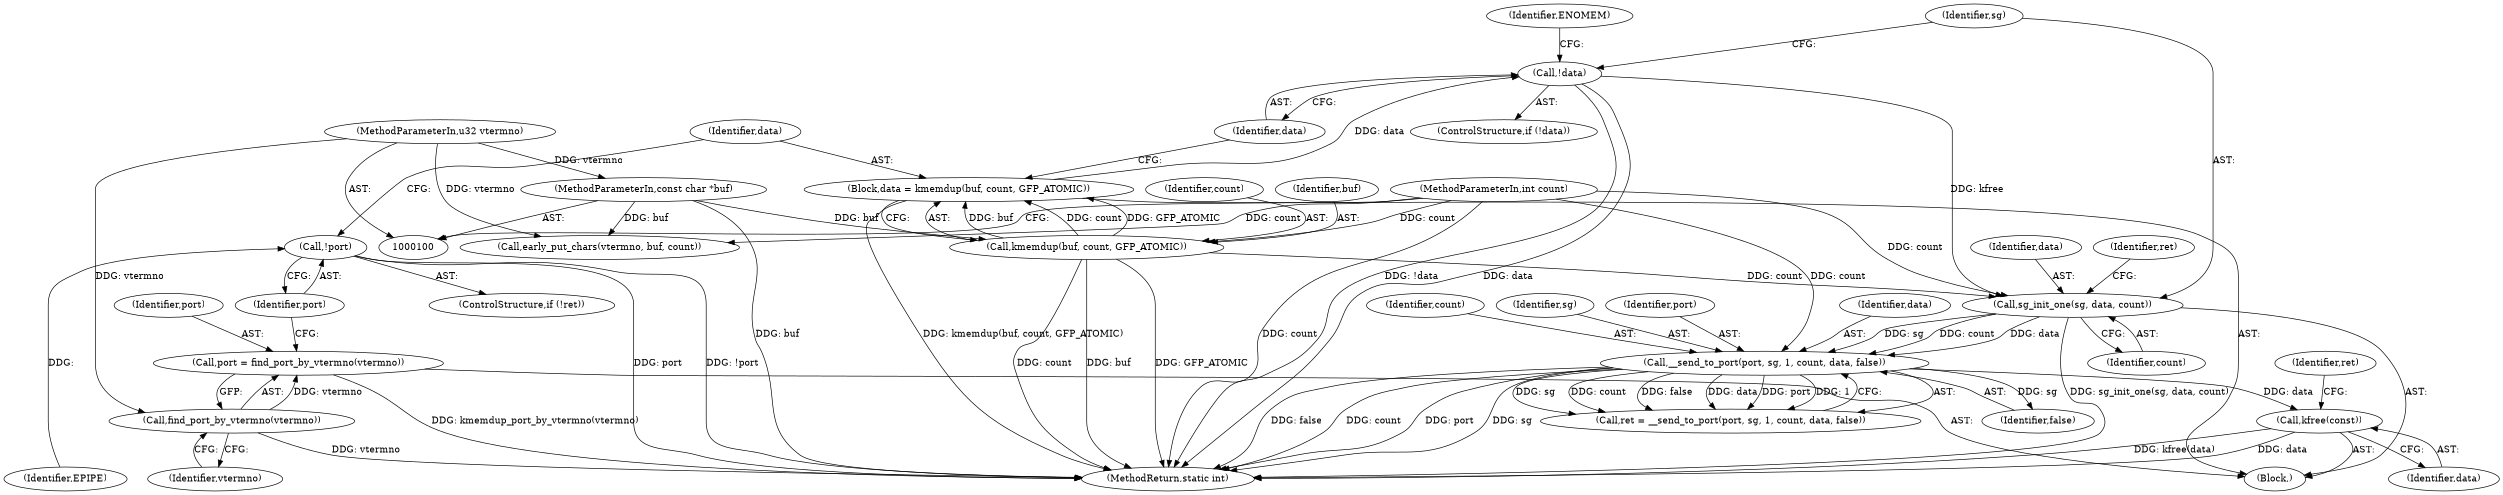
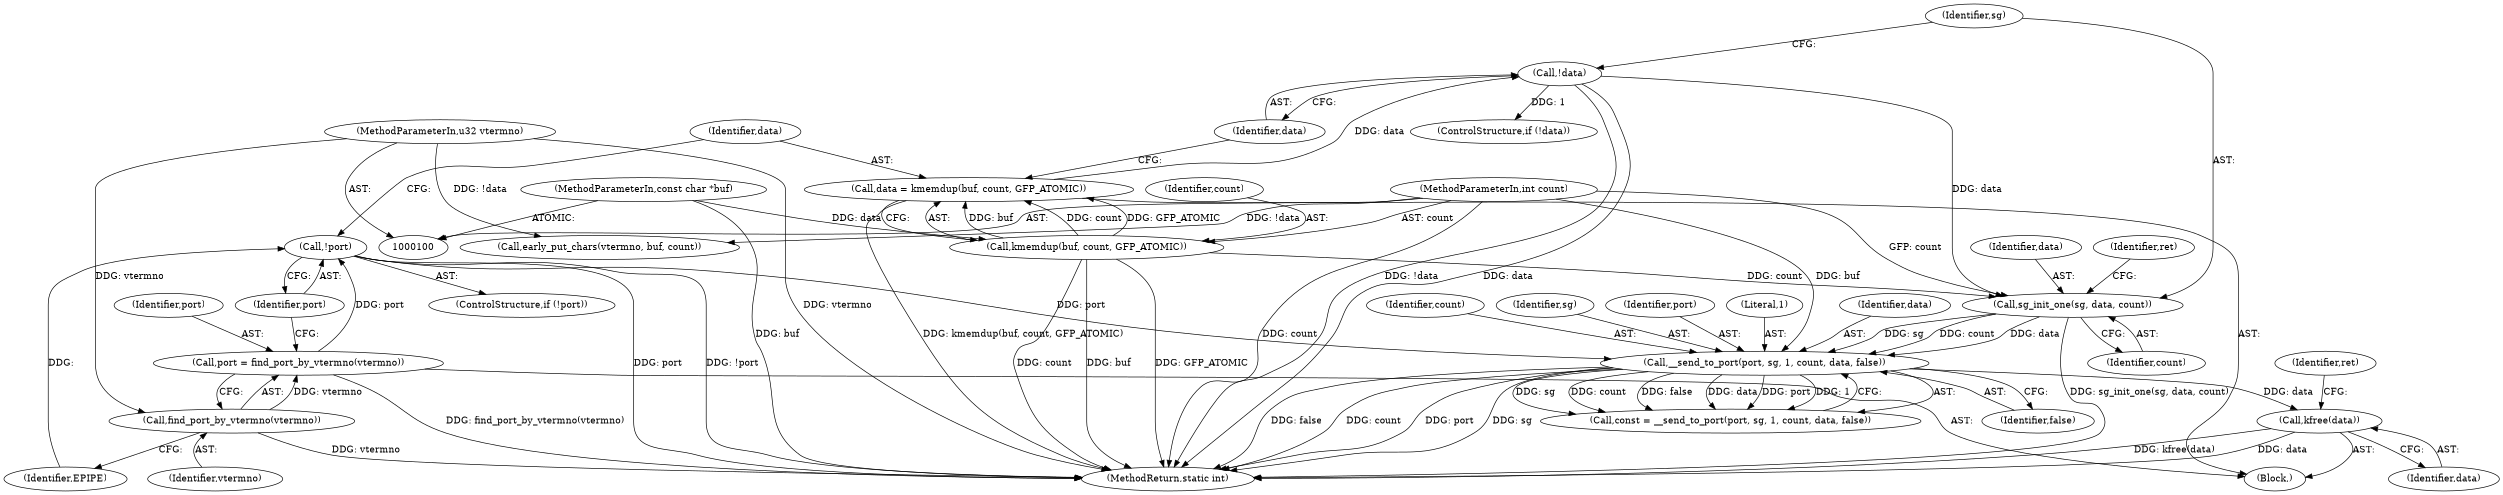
  digraph {
-   n1 [label="(Call,kfree(const))"]
+   n1 [label="(Call,kfree(data))"]
    n2 [label="(Identifier,data)"]
    n3 [label="(MethodReturn,static int)"]
    n4 [label="(Block,)"]
    n5 [label="(Call,__send_to_port(port, sg, 1, count, data, false))"]
    n6 [label="(Identifier,false)"]
-   n7 [label="(Call,ret = __send_to_port(port, sg, 1, count, data, false))"]
+   n7 [label="(Call,const = __send_to_port(port, sg, 1, count, data, false))"]
    n8 [label="(Call,!port)"]
-   n9 [label="(ControlStructure,if (!ret))"]
+   n9 [label="(ControlStructure,if (!port))"]
    n10 [label="(Identifier,port)"]
    n11 [label="(Call,port = find_port_by_vtermno(vtermno))"]
    n12 [label="(Call,find_port_by_vtermno(vtermno))"]
    n13 [label="(Identifier,vtermno)"]
    n14 [label="(MethodParameterIn,u32 vtermno)"]
    n15 [label="(Call,early_put_chars(vtermno, buf, count))"]
    1000100
    n17 [label="(Call,sg_init_one(sg, data, count))"]
    n18 [label="(Identifier,count)"]
    n19 [label="(Call,!data)"]
    n20 [label="(ControlStructure,if (!data))"]
    n21 [label="(Identifier,data)"]
-   n22 [label="(Block,data = kmemdup(buf, count, GFP_ATOMIC))"]
+   n22 [label="(Call,data = kmemdup(buf, count, GFP_ATOMIC))"]
    n23 [label="(Call,kmemdup(buf, count, GFP_ATOMIC))"]
    n24 [label="(MethodParameterIn,const char *buf)"]
    n25 [label="(MethodParameterIn,int count)"]
    n26 [label="(Identifier,data)"]
    n27 [label="(Identifier,count)"]
    n28 [label="(Identifier,data)"]
    n29 [label="(Identifier,EPIPE)"]
    n30 [label="(Identifier,sg)"]
    n31 [label="(Identifier,port)"]
    n32 [label="(Identifier,port)"]
    n33 [label="(Identifier,count)"]
+   n34 [label="(Literal,1)"]
    n35 [label="(Identifier,data)"]
    n36 [label="(Identifier,ret)"]
-   n37 [label="(Identifier,ENOMEM)"]
    n38 [label="(Identifier,sg)"]
    n39 [label="(Identifier,ret)"]
-   n40 [label="(Identifier,buf)"]
    n1 -> n2 [label="CFG: "]
    n1 -> n3 [label="DDG: kfree(data)"]
    n1 -> n3 [label="DDG: data"]
    n1 -> n4 [label="AST: "]
    n2 -> n1 [label="AST: "]
    n5 -> n1 [label="DDG: data"]
    n5 -> n3 [label="DDG: false"]
    n5 -> n3 [label="DDG: count"]
    n5 -> n3 [label="DDG: port"]
    n5 -> n3 [label="DDG: sg"]
-   n5 -> n6 [label="DDG: sg"]
+   n5 -> n6 [label="CFG: "]
    n5 -> n7 [label="AST: "]
    n5 -> n7 [label="DDG: sg"]
    n5 -> n7 [label="DDG: count"]
    n5 -> n7 [label="DDG: false"]
    n5 -> n7 [label="DDG: data"]
    n5 -> n7 [label="DDG: port"]
    n5 -> n7 [label="DDG: 1"]
    n6 -> n5 [label="AST: "]
    n7 -> n5 [label="CFG: "]
    n8 -> n3 [label="DDG: port"]
    n8 -> n3 [label="DDG: !port"]
+   n8 -> n5 [label="DDG: port"]
    n8 -> n9 [label="AST: "]
    n8 -> n10 [label="CFG: "]
    n10 -> n8 [label="AST: "]
    n10 -> n11 [label="CFG: "]
-   n11 -> n3 [label="DDG: kmemdup_port_by_vtermno(vtermno)"]
+   n11 -> n3 [label="DDG: find_port_by_vtermno(vtermno)"]
    n11 -> n4 [label="AST: "]
-   n11 -> n12 [label="GFP: "]
+   n11 -> n8 [label="DDG: port"]
+   n11 -> n12 [label="CFG: "]
    n12 -> n3 [label="DDG: vtermno"]
    n12 -> n11 [label="AST: "]
    n12 -> n11 [label="DDG: vtermno"]
-   n12 -> n13 [label="CFG: "]
-   n13 -> n12 [label="CFG: "]
-   n14 -> n24 [label="DDG: vtermno"]
+   n12 -> n29 [label="CFG: "]
+   n13 -> n12 [label="AST: "]
+   n14 -> n3 [label="DDG: vtermno"]
    n14 -> n12 [label="DDG: vtermno"]
-   n14 -> n15 [label="DDG: vtermno"]
+   n14 -> n15 [label="DDG: !data"]
    n14 -> 1000100 [label="AST: "]
    n17 -> n3 [label="DDG: sg_init_one(sg, data, count)"]
-   n17 -> n4 [label="AST: "]
    n17 -> n5 [label="DDG: sg"]
    n17 -> n5 [label="DDG: count"]
    n17 -> n5 [label="DDG: data"]
    n17 -> n18 [label="CFG: "]
    n18 -> n17 [label="AST: "]
    n19 -> n3 [label="DDG: !data"]
    n19 -> n3 [label="DDG: data"]
-   n19 -> n17 [label="DDG: kfree"]
-   n19 -> n20 [label="AST: "]
+   n19 -> n17 [label="DDG: data"]
+   n19 -> n20 [label="DDG: 1"]
    n19 -> n21 [label="CFG: "]
    n21 -> n19 [label="AST: "]
    n21 -> n22 [label="CFG: "]
    n22 -> n3 [label="DDG: kmemdup(buf, count, GFP_ATOMIC)"]
    n22 -> n4 [label="AST: "]
    n22 -> n19 [label="DDG: data"]
    n22 -> n23 [label="CFG: "]
    n23 -> n3 [label="DDG: count"]
    n23 -> n3 [label="DDG: buf"]
    n23 -> n3 [label="DDG: GFP_ATOMIC"]
    n23 -> n17 [label="DDG: count"]
    n23 -> n22 [label="AST: "]
    n23 -> n22 [label="DDG: buf"]
    n23 -> n22 [label="DDG: count"]
    n23 -> n22 [label="DDG: GFP_ATOMIC"]
    n24 -> n3 [label="DDG: buf"]
-   n24 -> n15 [label="DDG: buf"]
-   n24 -> 1000100 [label="AST: "]
-   n24 -> n23 [label="DDG: buf"]
+   n24 -> 1000100 [label="ATOMIC: "]
+   n24 -> n23 [label="DDG: data"]
    n25 -> n3 [label="DDG: count"]
-   n25 -> n5 [label="DDG: count"]
-   n25 -> n15 [label="DDG: count"]
-   n25 -> 1000100 [label="CFG: "]
-   n25 -> n17 [label="DDG: count"]
-   n25 -> n23 [label="DDG: count"]
+   n25 -> n5 [label="DDG: buf"]
+   n25 -> n15 [label="DDG: !data"]
+   n25 -> 1000100 [label="AST: "]
+   n25 -> n17 [label="GFP: count"]
+   n25 -> n23 [label="AST: count"]
    n26 -> n5 [label="AST: "]
    n27 -> n5 [label="AST: "]
    n28 -> n17 [label="AST: "]
    n29 -> n8 [label="DDG: "]
    n30 -> n5 [label="AST: "]
    n31 -> n5 [label="AST: "]
    n32 -> n11 [label="AST: "]
    n33 -> n23 [label="AST: "]
+   n34 -> n5 [label="AST: "]
    n35 -> n8 [label="CFG: "]
    n35 -> n22 [label="AST: "]
    n36 -> n1 [label="CFG: "]
-   n37 -> n19 [label="CFG: "]
    n38 -> n17 [label="AST: "]
    n38 -> n19 [label="CFG: "]
    n39 -> n17 [label="CFG: "]
-   n40 -> n23 [label="AST: "]
  }
